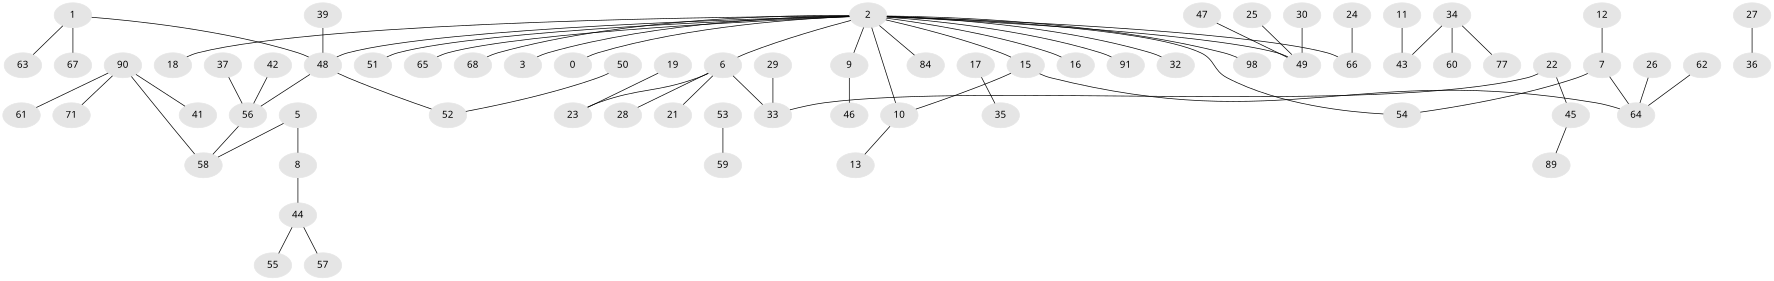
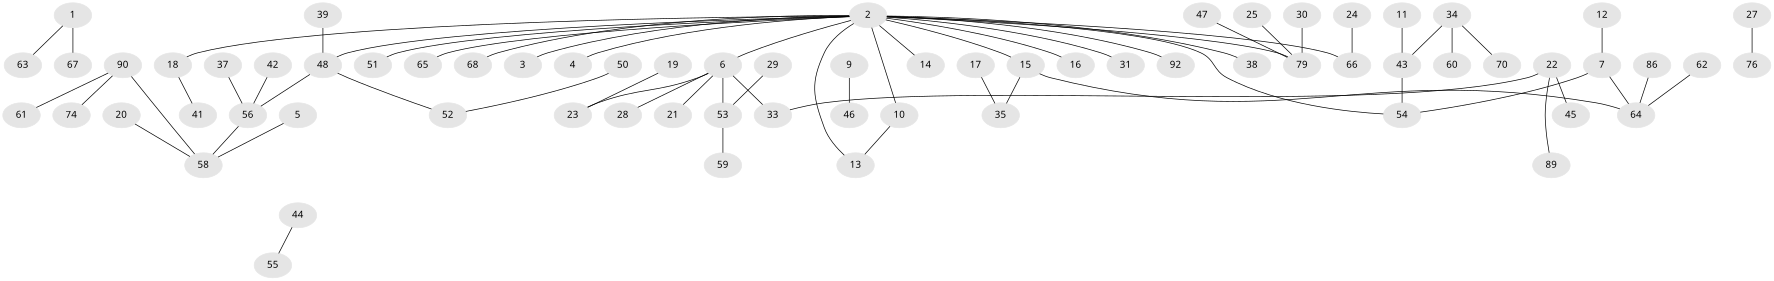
  graph {
    fontname="Noto Sans"
    node [color=gray90 fontname="Noto Sans" style=filled]
    edge [fontname="Noto Sans" weight=1.0]
    1
    48
    63
    67
    56
    52
    2
    3
-   4 [label=0]
+   4
    6
    9
    10
-   14 [label=84]
+   14
    15
    16
    18
-   31 [label=91]
-   32
-   38 [label=98]
-   49
+   31
+   32 [label=92]
+   38
+   49 [label=79]
    51
    54
    65
    66
    68
    21
    23
    28
    33
    53
    46
    13
    35
    64
    5
-   8
    58
    44
    59
    7
    55
-   57
    11
    43
    12
    17
    19
+   20
    22
    45
    n51 [label=89]
    24
    25
-   26
+   26 [label=86]
    27
-   36
+   36 [label=76]
    29
    30
    34
    60
-   70 [label=77]
+   70
    37
    39
    n64 [label=90]
    41
    61
-   71
+   71 [label=74]
    42
    47
    50
    62
-   1 -- 48
    1 -- 63
    1 -- 67
    48 -- 56
    48 -- 52
    56 -- 58
    2 -- 48
    2 -- 3
    2 -- 4
    2 -- 6
-   2 -- 9
+   2 -- 13
    2 -- 10
    2 -- 14
    2 -- 15
    2 -- 16
    2 -- 18
    2 -- 31
    2 -- 32
    2 -- 38
    2 -- 49
    2 -- 51
    2 -- 54
    2 -- 65
    2 -- 66
    2 -- 68
    6 -- 21
    6 -- 23
    6 -- 28
    6 -- 33
+   6 -- 53
    9 -- 46
    10 -- 13
-   15 -- 10
+   15 -- 35
    15 -- 64
    53 -- 59
-   5 -- 8
    5 -- 58
-   8 -- 44
    44 -- 55
-   44 -- 57
    7 -- 54
    7 -- 64
    11 -- 43
+   43 -- 54
    12 -- 7
    17 -- 35
    19 -- 23
+   20 -- 58
    22 -- 33
    22 -- 45
-   45 -- n51
+   22 -- n51
    24 -- 66
    25 -- 49
    26 -- 64
    27 -- 36
-   29 -- 33
+   29 -- 53
    30 -- 49
    34 -- 43
    34 -- 60
    34 -- 70
    37 -- 56
    39 -- 48
    n64 -- 58
-   n64 -- 41
+   18 -- 41
    n64 -- 61
    n64 -- 71
    42 -- 56
    47 -- 49
    50 -- 52
    62 -- 64
  }
